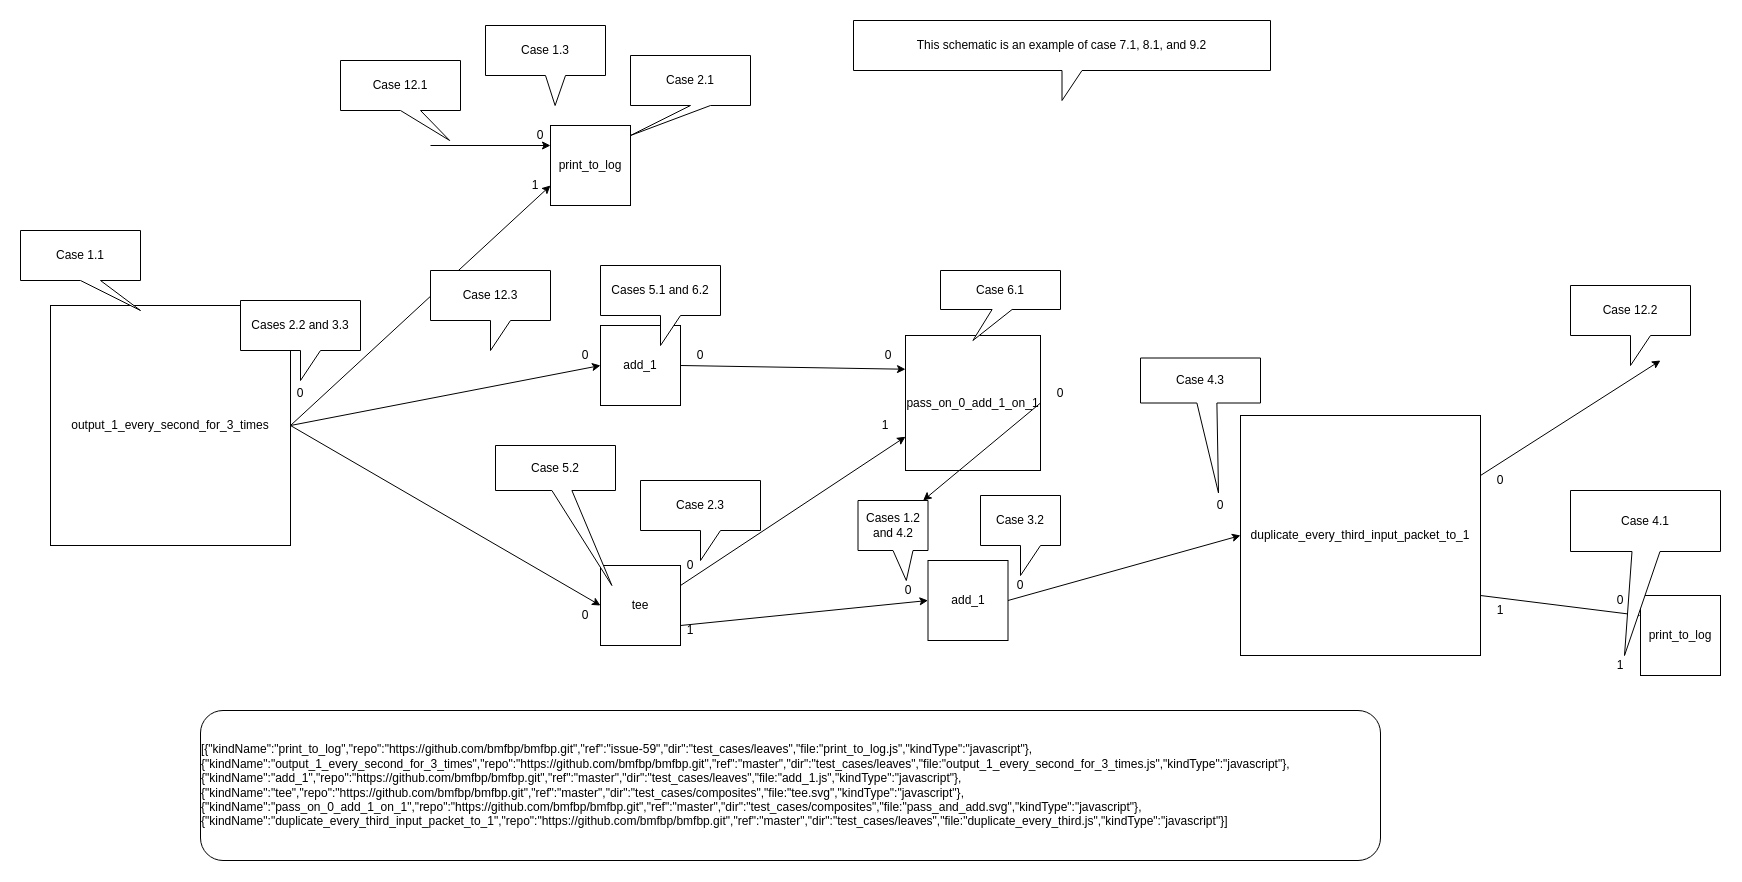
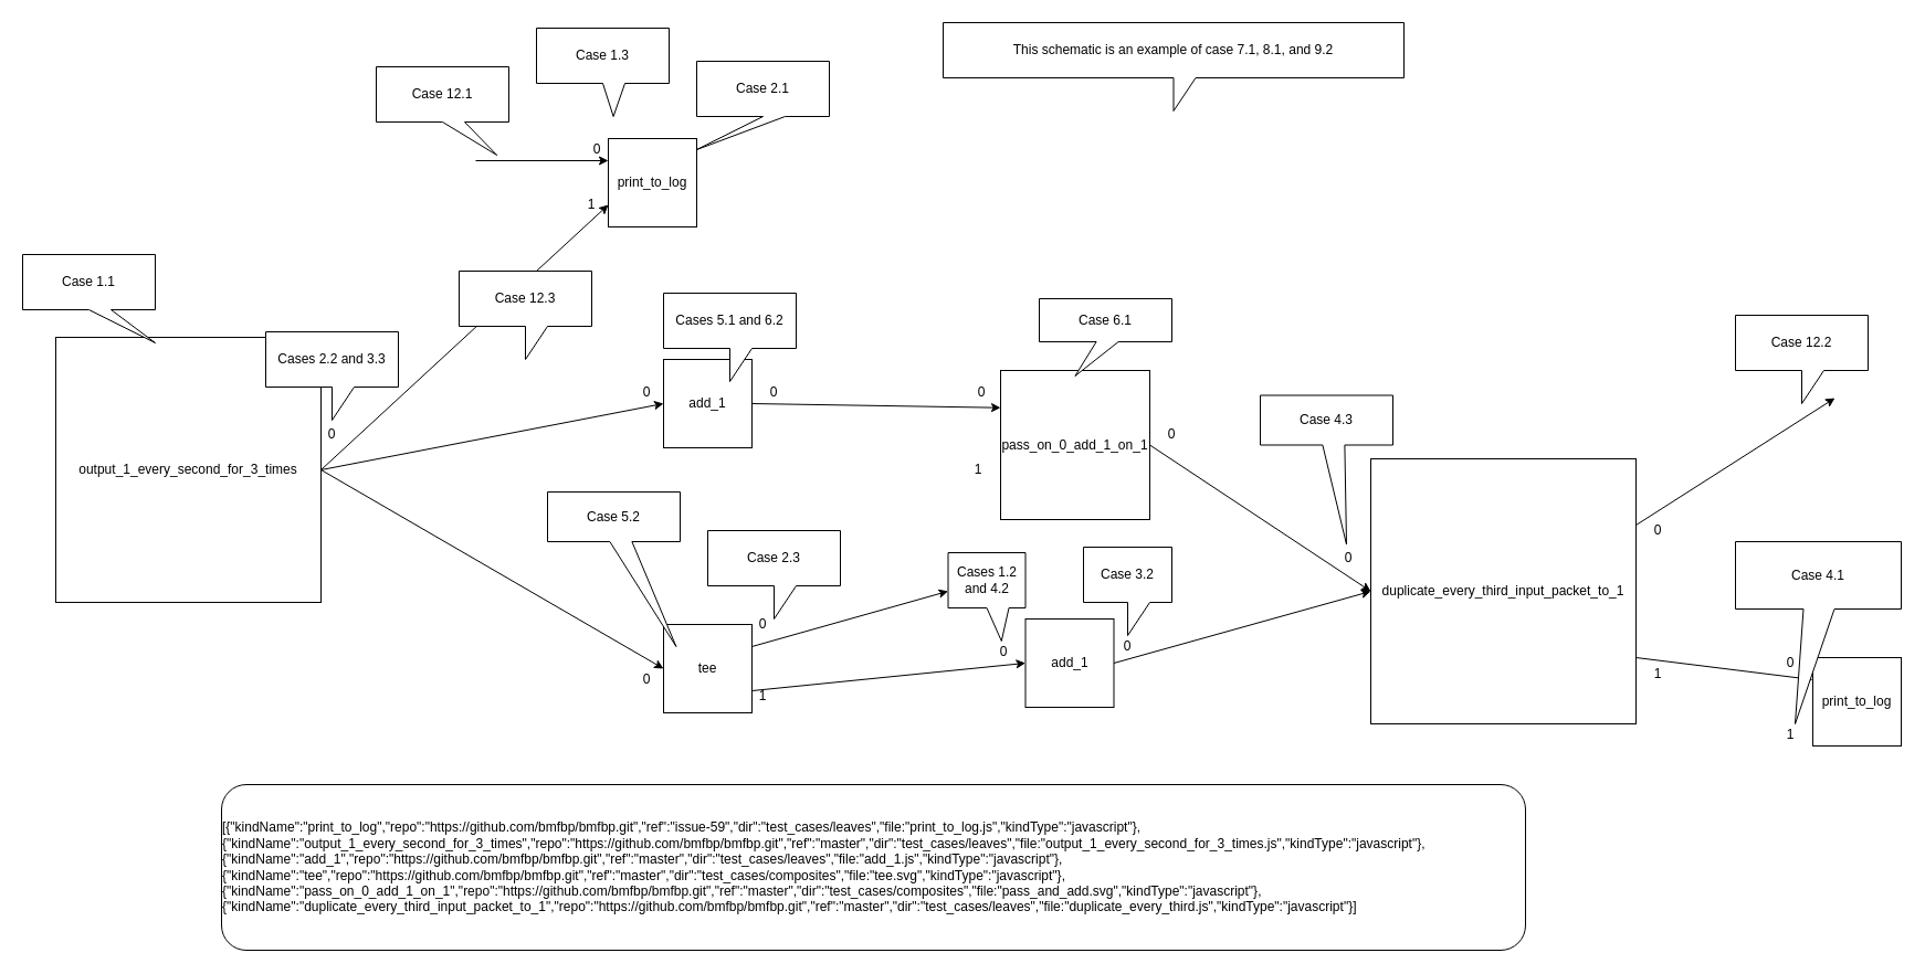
  <mxCell id="0" />
  <mxCell id="1" parent="0" />
  <mxCell id="2" value="output_1_every_second_for_3_times&lt;br&gt;" style="whiteSpace=wrap;html=1;aspect=fixed;" parent="1" vertex="1"><mxGeometry x="50" y="305" width="240" height="240" as="geometry" /></mxCell>
  <mxCell id="3" value="print_to_log" style="whiteSpace=wrap;html=1;aspect=fixed;" parent="1" vertex="1"><mxGeometry x="550" y="125" width="80" height="80" as="geometry" /></mxCell>
  <mxCell id="4" value="add_1" style="whiteSpace=wrap;html=1;aspect=fixed;" parent="1" vertex="1"><mxGeometry x="600" y="325" width="80" height="80" as="geometry" /></mxCell>
  <mxCell id="5" value="tee" style="whiteSpace=wrap;html=1;aspect=fixed;" parent="1" vertex="1"><mxGeometry x="600" y="565" width="80" height="80" as="geometry" /></mxCell>
  <mxCell id="6" value="pass_on_0_add_1_on_1" style="whiteSpace=wrap;html=1;aspect=fixed;" parent="1" vertex="1"><mxGeometry x="905" y="335" width="135" height="135" as="geometry" /></mxCell>
  <mxCell id="7" value="add_1" style="whiteSpace=wrap;html=1;aspect=fixed;" parent="1" vertex="1"><mxGeometry x="927.5" y="560" width="80" height="80" as="geometry" /></mxCell>
  <mxCell id="8" value="duplicate_every_third_input_packet_to_1" style="whiteSpace=wrap;html=1;aspect=fixed;" parent="1" vertex="1"><mxGeometry x="1240" y="415" width="240" height="240" as="geometry" /></mxCell>
  <mxCell id="9" value="" style="endArrow=classic;html=1;exitX=1;exitY=0.5;exitDx=0;exitDy=0;entryX=0;entryY=0.75;entryDx=0;entryDy=0;" parent="1" source="2" target="3" edge="1"><mxGeometry width="50" height="50" relative="1" as="geometry"><mxPoint x="290" y="295" as="sourcePoint" /><mxPoint x="340" y="245" as="targetPoint" /></mxGeometry></mxCell>
  <mxCell id="10" value="" style="endArrow=classic;html=1;exitX=1;exitY=0.5;exitDx=0;exitDy=0;entryX=0;entryY=0.5;entryDx=0;entryDy=0;" parent="1" source="2" target="4" edge="1"><mxGeometry width="50" height="50" relative="1" as="geometry"><mxPoint x="300" y="355" as="sourcePoint" /><mxPoint x="410" y="225" as="targetPoint" /></mxGeometry></mxCell>
  <mxCell id="11" value="" style="endArrow=classic;html=1;exitX=1;exitY=0.5;exitDx=0;exitDy=0;entryX=0;entryY=0.5;entryDx=0;entryDy=0;" parent="1" source="2" target="5" edge="1"><mxGeometry width="50" height="50" relative="1" as="geometry"><mxPoint x="310" y="365" as="sourcePoint" /><mxPoint x="420" y="235" as="targetPoint" /></mxGeometry></mxCell>
  <mxCell id="12" value="" style="endArrow=classic;html=1;exitX=1;exitY=0.5;exitDx=0;exitDy=0;entryX=0;entryY=0.25;entryDx=0;entryDy=0;" parent="1" source="4" target="6" edge="1"><mxGeometry width="50" height="50" relative="1" as="geometry"><mxPoint x="320" y="375" as="sourcePoint" /><mxPoint x="430" y="245" as="targetPoint" /></mxGeometry></mxCell>
- <mxCell id="13" value="" style="endArrow=classic;html=1;exitX=1;exitY=0.25;exitDx=0;exitDy=0;entryX=0;entryY=0.75;entryDx=0;entryDy=0;" parent="1" source="5" target="6" edge="1"><mxGeometry width="50" height="50" relative="1" as="geometry"><mxPoint x="330" y="385" as="sourcePoint" /><mxPoint x="440" y="255" as="targetPoint" /></mxGeometry></mxCell>
+ <mxCell id="13" value="" style="endArrow=classic;html=1;exitX=1;exitY=0.25;exitDx=0;exitDy=0;" parent="1" source="5" target="42" edge="1"><mxGeometry width="50" height="50" relative="1" as="geometry"><mxPoint x="330" y="385" as="sourcePoint" /><mxPoint x="440" y="255" as="targetPoint" /></mxGeometry></mxCell>
  <mxCell id="14" value="" style="endArrow=classic;html=1;exitX=1;exitY=0.75;exitDx=0;exitDy=0;entryX=0;entryY=0.5;entryDx=0;entryDy=0;" parent="1" source="5" target="7" edge="1"><mxGeometry width="50" height="50" relative="1" as="geometry"><mxPoint x="340" y="395" as="sourcePoint" /><mxPoint x="450" y="265" as="targetPoint" /></mxGeometry></mxCell>
  <mxCell id="15" value="" style="endArrow=classic;html=1;exitX=1;exitY=0.5;exitDx=0;exitDy=0;entryX=0;entryY=0.5;entryDx=0;entryDy=0;" parent="1" source="7" target="8" edge="1"><mxGeometry width="50" height="50" relative="1" as="geometry"><mxPoint x="350" y="405" as="sourcePoint" /><mxPoint x="460" y="275" as="targetPoint" /></mxGeometry></mxCell>
- <mxCell id="16" value="" style="endArrow=classic;html=1;exitX=1;exitY=0.5;exitDx=0;exitDy=0;" parent="1" source="6" target="42" edge="1"><mxGeometry width="50" height="50" relative="1" as="geometry"><mxPoint x="360" y="415" as="sourcePoint" /><mxPoint x="470" y="285" as="targetPoint" /></mxGeometry></mxCell>
+ <mxCell id="16" value="" style="endArrow=classic;html=1;exitX=1;exitY=0.5;exitDx=0;exitDy=0;entryX=0;entryY=0.5;entryDx=0;entryDy=0;" parent="1" source="6" target="8" edge="1"><mxGeometry width="50" height="50" relative="1" as="geometry"><mxPoint x="360" y="415" as="sourcePoint" /><mxPoint x="470" y="285" as="targetPoint" /></mxGeometry></mxCell>
  <mxCell id="17" value="" style="endArrow=classic;html=1;entryX=0;entryY=0.25;entryDx=0;entryDy=0;" parent="1" target="3" edge="1"><mxGeometry width="50" height="50" relative="1" as="geometry"><mxPoint x="430" y="145" as="sourcePoint" /><mxPoint x="480" y="295" as="targetPoint" /></mxGeometry></mxCell>
  <mxCell id="18" value="" style="endArrow=classic;html=1;exitX=1;exitY=0.25;exitDx=0;exitDy=0;" parent="1" source="8" edge="1"><mxGeometry width="50" height="50" relative="1" as="geometry"><mxPoint x="1360" y="470" as="sourcePoint" /><mxPoint x="1660" y="360" as="targetPoint" /></mxGeometry></mxCell>
  <mxCell id="19" value="Cases 2.2 and 3.3" style="shape=callout;whiteSpace=wrap;html=1;perimeter=calloutPerimeter;" parent="1" vertex="1"><mxGeometry x="240" y="300" width="120" height="80" as="geometry" /></mxCell>
  <mxCell id="20" value="0" style="text;html=1;strokeColor=none;fillColor=none;align=center;verticalAlign=middle;whiteSpace=wrap;rounded=0;" parent="1" vertex="1"><mxGeometry x="280" y="382.5" width="40" height="20" as="geometry" /></mxCell>
  <mxCell id="21" value="0" style="text;html=1;strokeColor=none;fillColor=none;align=center;verticalAlign=middle;whiteSpace=wrap;rounded=0;" parent="1" vertex="1"><mxGeometry x="520" y="125" width="40" height="20" as="geometry" /></mxCell>
  <mxCell id="22" value="1" style="text;html=1;strokeColor=none;fillColor=none;align=center;verticalAlign=middle;whiteSpace=wrap;rounded=0;" parent="1" vertex="1"><mxGeometry x="515" y="175" width="40" height="20" as="geometry" /></mxCell>
  <mxCell id="23" value="0" style="text;html=1;strokeColor=none;fillColor=none;align=center;verticalAlign=middle;whiteSpace=wrap;rounded=0;" parent="1" vertex="1"><mxGeometry x="565" y="345" width="40" height="20" as="geometry" /></mxCell>
  <mxCell id="24" value="0" style="text;html=1;strokeColor=none;fillColor=none;align=center;verticalAlign=middle;whiteSpace=wrap;rounded=0;" parent="1" vertex="1"><mxGeometry x="565" y="605" width="40" height="20" as="geometry" /></mxCell>
  <mxCell id="25" value="0" style="text;html=1;strokeColor=none;fillColor=none;align=center;verticalAlign=middle;whiteSpace=wrap;rounded=0;" parent="1" vertex="1"><mxGeometry x="680" y="345" width="40" height="20" as="geometry" /></mxCell>
  <mxCell id="26" value="0" style="text;html=1;strokeColor=none;fillColor=none;align=center;verticalAlign=middle;whiteSpace=wrap;rounded=0;" parent="1" vertex="1"><mxGeometry x="867.5" y="345" width="40" height="20" as="geometry" /></mxCell>
  <mxCell id="27" value="1" style="text;html=1;strokeColor=none;fillColor=none;align=center;verticalAlign=middle;whiteSpace=wrap;rounded=0;" parent="1" vertex="1"><mxGeometry x="865" y="415" width="40" height="20" as="geometry" /></mxCell>
  <mxCell id="28" value="0" style="text;html=1;strokeColor=none;fillColor=none;align=center;verticalAlign=middle;whiteSpace=wrap;rounded=0;" parent="1" vertex="1"><mxGeometry x="887.5" y="580" width="40" height="20" as="geometry" /></mxCell>
  <mxCell id="29" value="0" style="text;html=1;strokeColor=none;fillColor=none;align=center;verticalAlign=middle;whiteSpace=wrap;rounded=0;" parent="1" vertex="1"><mxGeometry x="1200" y="495" width="40" height="20" as="geometry" /></mxCell>
  <mxCell id="30" value="0" style="text;html=1;strokeColor=none;fillColor=none;align=center;verticalAlign=middle;whiteSpace=wrap;rounded=0;" parent="1" vertex="1"><mxGeometry x="1480" y="470" width="40" height="20" as="geometry" /></mxCell>
  <mxCell id="31" value="0" style="text;html=1;strokeColor=none;fillColor=none;align=center;verticalAlign=middle;whiteSpace=wrap;rounded=0;" parent="1" vertex="1"><mxGeometry x="670" y="555" width="40" height="20" as="geometry" /></mxCell>
  <mxCell id="32" value="1" style="text;html=1;strokeColor=none;fillColor=none;align=center;verticalAlign=middle;whiteSpace=wrap;rounded=0;" parent="1" vertex="1"><mxGeometry x="670" y="620" width="40" height="20" as="geometry" /></mxCell>
  <mxCell id="33" value="0" style="text;html=1;strokeColor=none;fillColor=none;align=center;verticalAlign=middle;whiteSpace=wrap;rounded=0;" parent="1" vertex="1"><mxGeometry x="1040" y="382.5" width="40" height="20" as="geometry" /></mxCell>
  <mxCell id="34" value="0" style="text;html=1;strokeColor=none;fillColor=none;align=center;verticalAlign=middle;whiteSpace=wrap;rounded=0;" parent="1" vertex="1"><mxGeometry x="1000" y="575" width="40" height="20" as="geometry" /></mxCell>
  <mxCell id="35" value="Case 1.3" style="shape=callout;whiteSpace=wrap;html=1;perimeter=calloutPerimeter;position2=0.58;" parent="1" vertex="1"><mxGeometry x="485" y="25" width="120" height="80" as="geometry" /></mxCell>
  <mxCell id="36" value="Cases 5.1 and 6.2" style="shape=callout;whiteSpace=wrap;html=1;perimeter=calloutPerimeter;" parent="1" vertex="1"><mxGeometry x="600" y="265" width="120" height="80" as="geometry" /></mxCell>
  <mxCell id="37" value="Case 6.1" style="shape=callout;whiteSpace=wrap;html=1;perimeter=calloutPerimeter;position2=0.27;size=31;position=0.43;" parent="1" vertex="1"><mxGeometry x="940" y="270" width="120" height="70" as="geometry" /></mxCell>
  <mxCell id="38" value="Case 2.3" style="shape=callout;whiteSpace=wrap;html=1;perimeter=calloutPerimeter;" parent="1" vertex="1"><mxGeometry x="640" y="480" width="120" height="80" as="geometry" /></mxCell>
  <mxCell id="39" value="Case 4.3" style="shape=callout;whiteSpace=wrap;html=1;perimeter=calloutPerimeter;position2=0.65;size=90;position=0.47;" parent="1" vertex="1"><mxGeometry x="1140" y="357.5" width="120" height="135" as="geometry" /></mxCell>
  <mxCell id="40" value="Case 12.2" style="shape=callout;whiteSpace=wrap;html=1;perimeter=calloutPerimeter;" parent="1" vertex="1"><mxGeometry x="1570" y="285" width="120" height="80" as="geometry" /></mxCell>
  <mxCell id="41" value="Case 3.2" style="shape=callout;whiteSpace=wrap;html=1;perimeter=calloutPerimeter;" parent="1" vertex="1"><mxGeometry x="980" y="495" width="80" height="80" as="geometry" /></mxCell>
  <mxCell id="42" value="Cases 1.2 and 4.2" style="shape=callout;whiteSpace=wrap;html=1;perimeter=calloutPerimeter;position2=0.69;" parent="1" vertex="1"><mxGeometry x="857.5" y="500" width="70" height="80" as="geometry" /></mxCell>
  <mxCell id="43" value="Case 2.1" style="shape=callout;whiteSpace=wrap;html=1;perimeter=calloutPerimeter;position2=0;" parent="1" vertex="1"><mxGeometry x="630" y="55" width="120" height="80" as="geometry" /></mxCell>
  <mxCell id="44" value="Case 1.1" style="shape=callout;whiteSpace=wrap;html=1;perimeter=calloutPerimeter;position2=1;" parent="1" vertex="1"><mxGeometry x="20" y="230" width="120" height="80" as="geometry" /></mxCell>
  <mxCell id="45" value="Case 5.2" style="shape=callout;whiteSpace=wrap;html=1;perimeter=calloutPerimeter;position2=0.97;size=95;position=0.47;" parent="1" vertex="1"><mxGeometry x="495" y="445" width="120" height="140" as="geometry" /></mxCell>
  <mxCell id="46" value="" style="endArrow=classic;html=1;exitX=1;exitY=0.75;exitDx=0;exitDy=0;entryX=0;entryY=0.25;entryDx=0;entryDy=0;" parent="1" source="8" target="50" edge="1"><mxGeometry width="50" height="50" relative="1" as="geometry"><mxPoint x="1330" y="445" as="sourcePoint" /><mxPoint x="1420" y="480" as="targetPoint" /></mxGeometry></mxCell>
  <mxCell id="47" value="1" style="text;html=1;strokeColor=none;fillColor=none;align=center;verticalAlign=middle;whiteSpace=wrap;rounded=0;" parent="1" vertex="1"><mxGeometry x="1480" y="600" width="40" height="20" as="geometry" /></mxCell>
  <mxCell id="48" value="This schematic is an example of case 7.1, 8.1, and 9.2" style="shape=callout;whiteSpace=wrap;html=1;perimeter=calloutPerimeter;" parent="1" vertex="1"><mxGeometry x="853" y="20" width="417" height="80" as="geometry" /></mxCell>
  <mxCell id="49" value="&lt;div style=&quot;text-align: left&quot;&gt;&lt;div&gt;&lt;div&gt;&lt;span&gt;[{&quot;kindName&quot;:&quot;print_to_log&quot;,&quot;repo&quot;:&quot;https://github.com/bmfbp/bmfbp.git&quot;,&quot;ref&quot;:&quot;issue-59&quot;,&quot;dir&quot;:&quot;test_cases/leaves&quot;,&quot;file:&quot;print_to_log.js&quot;,&quot;kindType&quot;:&quot;javascript&quot;},{&quot;kindName&quot;:&quot;output_1_every_second_for_3_times&quot;,&quot;repo&quot;:&quot;https://github.com/bmfbp/bmfbp.git&quot;,&quot;ref&quot;:&quot;master&quot;,&quot;dir&quot;:&quot;test_cases/leaves&quot;,&quot;file:&quot;output_1_every_second_for_3_times.js&quot;,&quot;kindType&quot;:&quot;javascript&quot;},{&quot;kindName&quot;:&quot;add_1&quot;,&quot;repo&quot;:&quot;https://github.com/bmfbp/bmfbp.git&quot;,&quot;ref&quot;:&quot;master&quot;,&quot;dir&quot;:&quot;test_cases/leaves&quot;,&quot;file:&quot;add_1.js&quot;,&quot;kindType&quot;:&quot;javascript&quot;},{&quot;kindName&quot;:&quot;tee&quot;,&quot;repo&quot;:&quot;https://github.com/bmfbp/bmfbp.git&quot;,&quot;ref&quot;:&quot;master&quot;,&quot;dir&quot;:&quot;test_cases/composites&quot;,&quot;file:&quot;tee.svg&quot;,&quot;kindType&quot;:&quot;javascript&quot;},{&quot;kindName&quot;:&quot;pass_on_0_add_1_on_1&quot;,&quot;repo&quot;:&quot;https://github.com/bmfbp/bmfbp.git&quot;,&quot;ref&quot;:&quot;master&quot;,&quot;dir&quot;:&quot;test_cases/composites&quot;,&quot;file:&quot;pass_and_add.svg&quot;,&quot;kindType&quot;:&quot;javascript&quot;},{&quot;kindName&quot;:&quot;duplicate_every_third_input_packet_to_1&quot;,&quot;repo&quot;:&quot;https://github.com/bmfbp/bmfbp.git&quot;,&quot;ref&quot;:&quot;master&quot;,&quot;dir&quot;:&quot;test_cases/leaves&quot;,&quot;file:&quot;duplicate_every_third.js&quot;,&quot;kindType&quot;:&quot;javascript&quot;}]&lt;/span&gt;&lt;br&gt;&lt;/div&gt;&lt;/div&gt;&lt;/div&gt;" style="rounded=1;whiteSpace=wrap;html=1;" parent="1" vertex="1"><mxGeometry x="200" y="710" width="1180" height="150" as="geometry" /></mxCell>
  <mxCell id="50" value="print_to_log" style="whiteSpace=wrap;html=1;aspect=fixed;" parent="1" vertex="1"><mxGeometry x="1640" y="595" width="80" height="80" as="geometry" /></mxCell>
  <mxCell id="51" value="0" style="text;html=1;strokeColor=none;fillColor=none;align=center;verticalAlign=middle;whiteSpace=wrap;rounded=0;" parent="1" vertex="1"><mxGeometry x="1600" y="590" width="40" height="20" as="geometry" /></mxCell>
  <mxCell id="52" value="1" style="text;html=1;strokeColor=none;fillColor=none;align=center;verticalAlign=middle;whiteSpace=wrap;rounded=0;" parent="1" vertex="1"><mxGeometry x="1600" y="655" width="40" height="20" as="geometry" /></mxCell>
  <mxCell id="53" value="Case 4.1" style="shape=callout;whiteSpace=wrap;html=1;perimeter=calloutPerimeter;position2=0.36;base=28;size=104;position=0.41;" parent="1" vertex="1"><mxGeometry x="1570" y="490" width="150" height="165" as="geometry" /></mxCell>
- <mxCell id="54" value="Case 12.3" style="shape=callout;whiteSpace=wrap;html=1;perimeter=calloutPerimeter;" parent="1" vertex="1"><mxGeometry x="430" y="270" width="120" height="80" as="geometry" /></mxCell>
+ <mxCell id="54" value="Case 12.3" style="shape=callout;whiteSpace=wrap;html=1;perimeter=calloutPerimeter;" parent="1" vertex="1"><mxGeometry x="415" y="245" width="120" height="80" as="geometry" /></mxCell>
  <mxCell id="55" value="Case 12.1" style="shape=callout;whiteSpace=wrap;html=1;perimeter=calloutPerimeter;position2=0.91;" parent="1" vertex="1"><mxGeometry x="340" y="60" width="120" height="80" as="geometry" /></mxCell>
